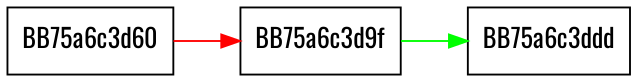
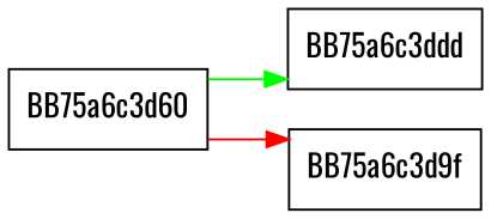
  digraph {
    fontname=Oswald
    rankdir=LR
    splines=ortho
    node [fontname=Oswald shape=box]
    edge [fontname=Oswald]
    BB75a6c3d60
    BB75a6c3ddd
    BB75a6c3d9f
-   BB75a6c3d9f -> BB75a6c3ddd [color=green]
+   BB75a6c3d60 -> BB75a6c3ddd [color=green]
    BB75a6c3d60 -> BB75a6c3d9f [color=red]
  }
